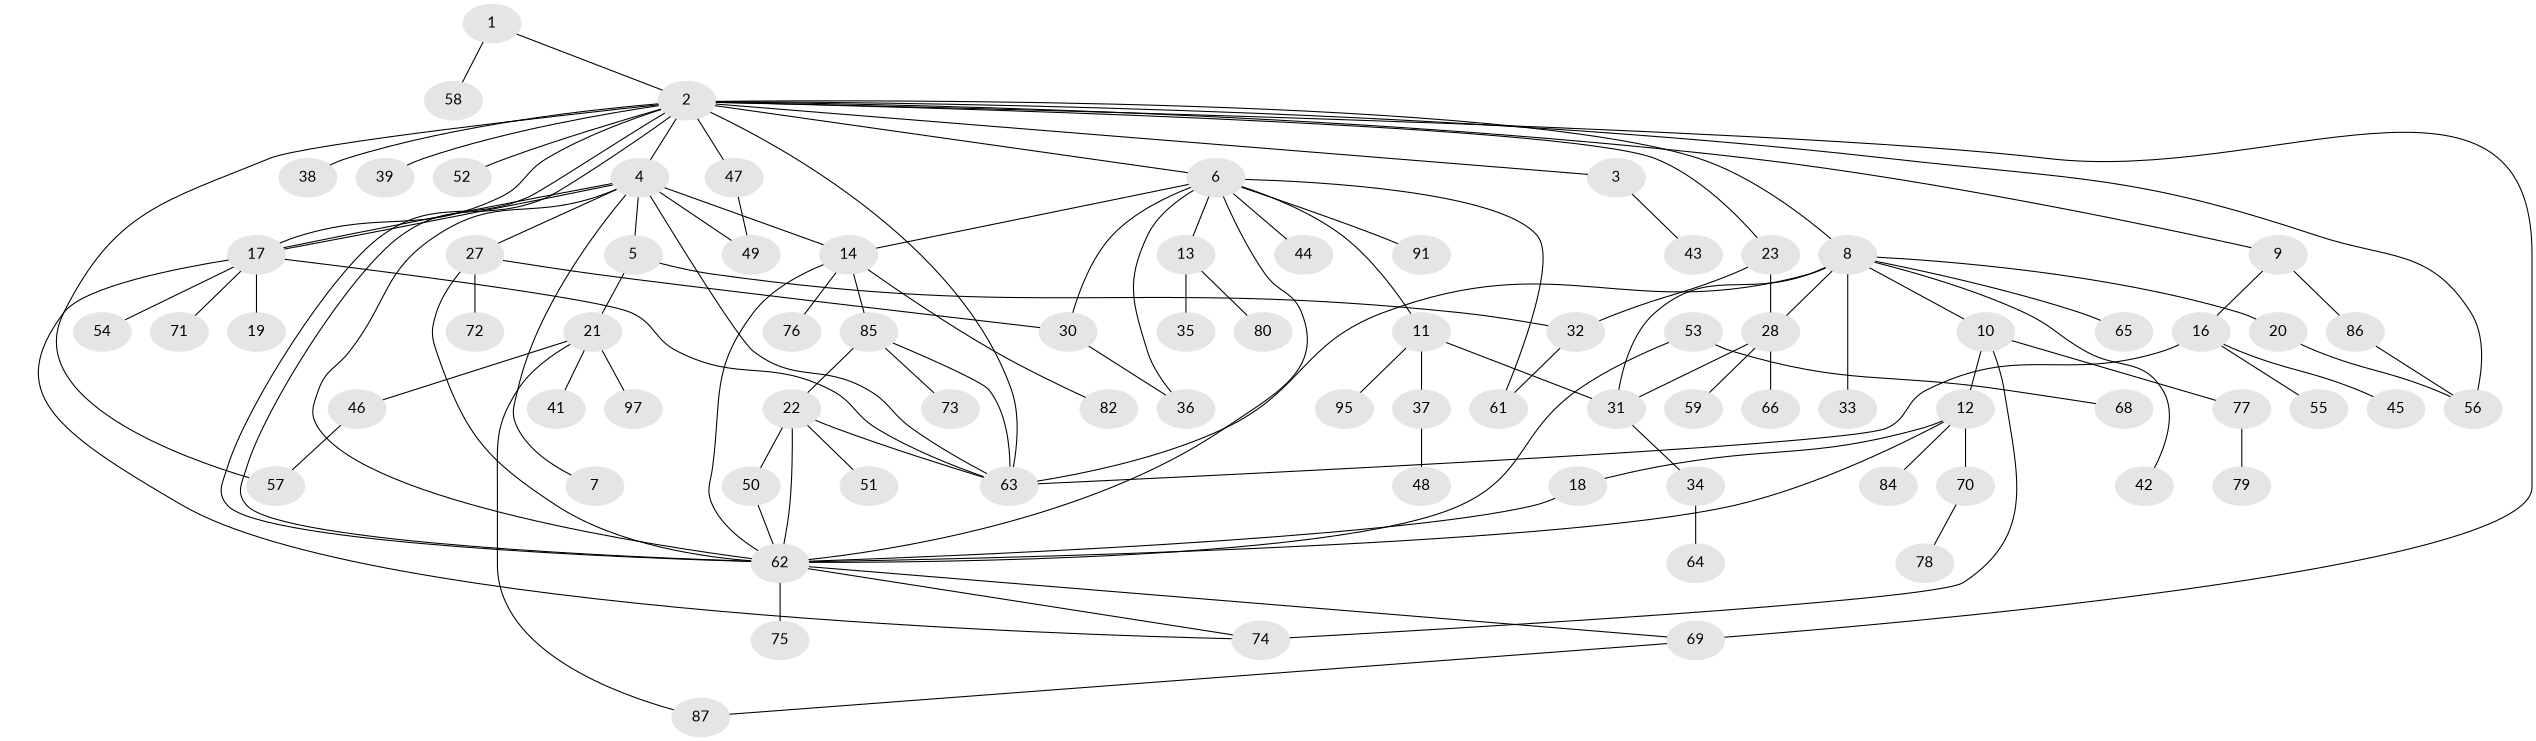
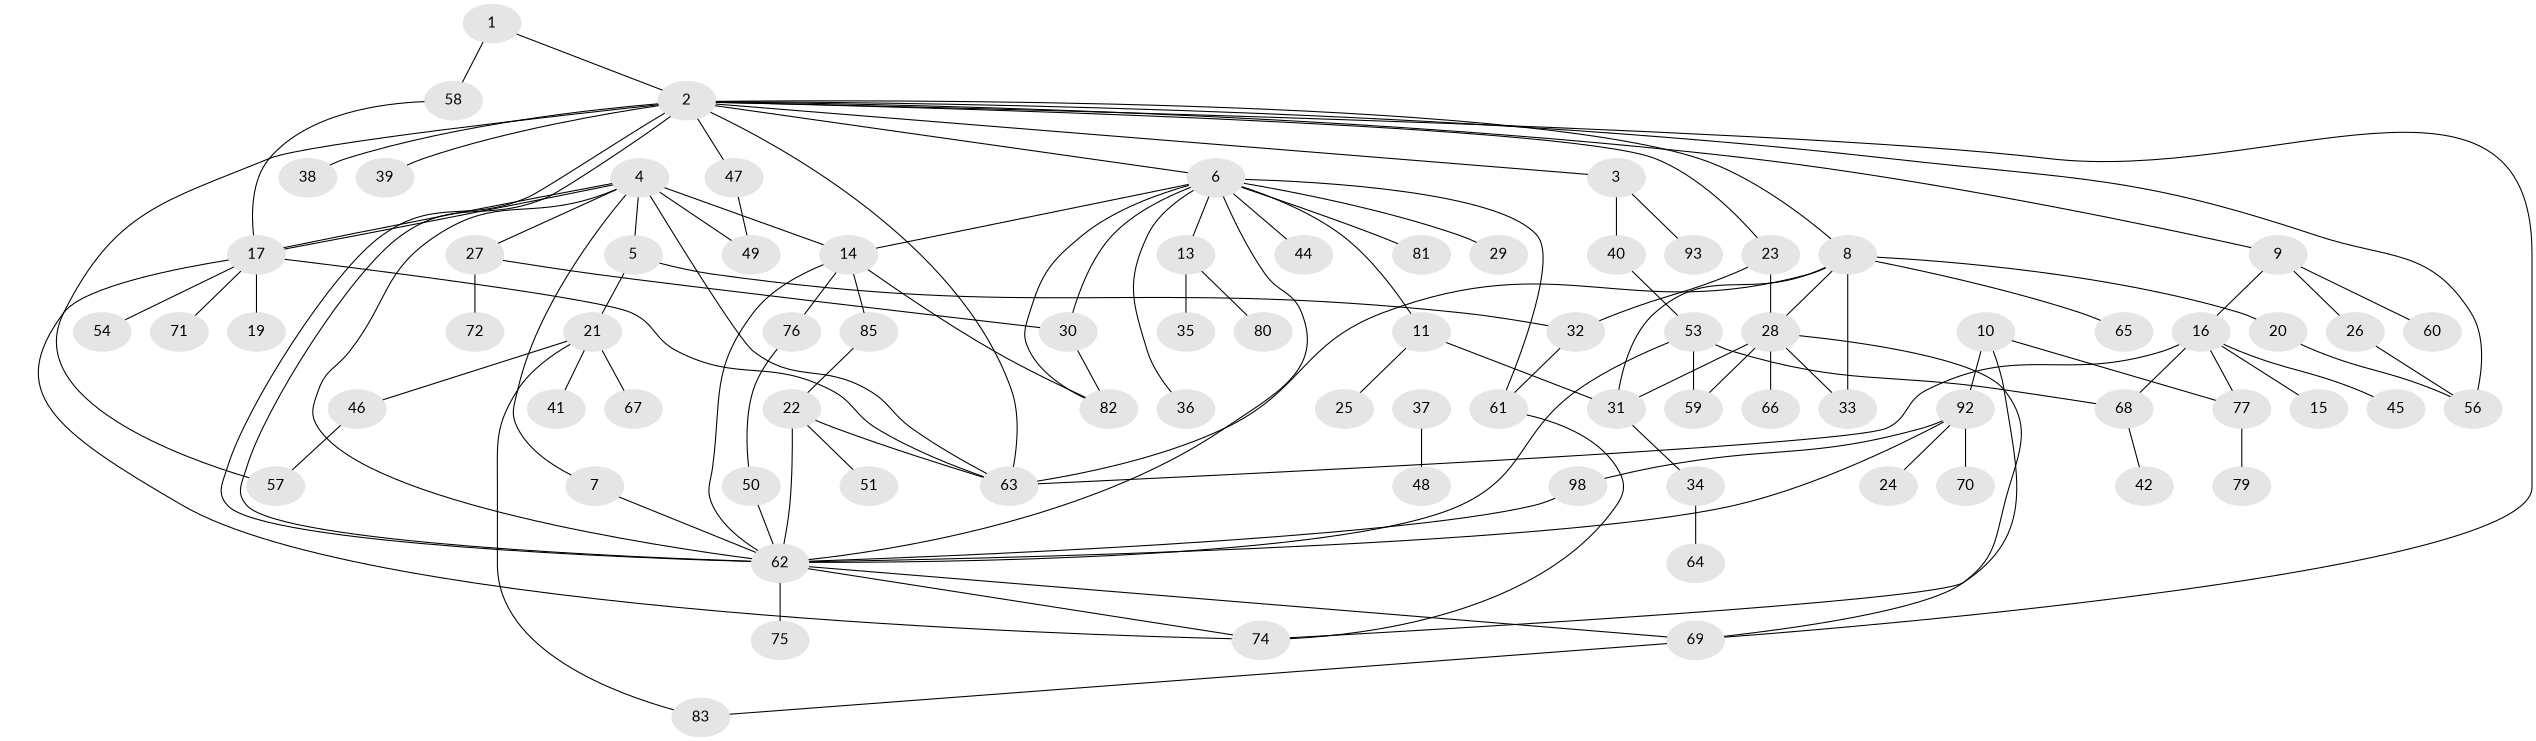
  graph {
    fontname=Lato
    node [color=gray90 fontname=Lato style=filled]
    edge [fontname=Lato]
    1
    2
    58
    3
    4
    6
    8
    9
    17
    23
    38
    39
    47
-   52
    56
    57
    62
    63
    69
-   43
+   40
+   43 [label=93]
    5
    7
    14
    27
    49
    11
    13
+   29
    30
    36
    44
    61
-   81 [label=91]
+   81
    82
    10
    20
    28
    31
    33
    42
    65
    16
-   26 [label=86]
+   26
+   60
    74
    19
    54
    71
    32
    75
-   83 [label=87]
+   83
    53
    21
    n55 [label=85]
    76
    72
    41
    46
-   67 [label=97]
-   25 [label=95]
+   67
+   25
    37
    35
    80
-   12
+   12 [label=92]
    77
    59
    66
    34
    45
-   55
+   55 [label=15]
    68
-   18
-   24 [label=84]
+   18 [label=98]
+   24
    70
    79
    48
-   78
    22
-   73
    50
    51
    64
    1 -- 2
    1 -- 58
    2 -- 3
-   2 -- 4
    2 -- 6
    2 -- 8
    2 -- 9
-   2 -- 17
+   58 -- 17
    2 -- 23
    2 -- 38
    2 -- 39
    2 -- 47
-   2 -- 52
    2 -- 56
    2 -- 57
    2 -- 62
    2 -- 62
    2 -- 63
    2 -- 69
+   3 -- 40
    3 -- 43
    4 -- 17
    4 -- 17
    4 -- 62
    4 -- 63
    4 -- 5
    4 -- 7
    4 -- 14
    4 -- 27
    4 -- 49
    6 -- 62
    6 -- 14
    6 -- 11
    6 -- 13
+   6 -- 29
    6 -- 30
    6 -- 36
    6 -- 44
    6 -- 61
    6 -- 81
+   6 -- 82
    8 -- 63
-   8 -- 10
    8 -- 20
    8 -- 28
    8 -- 31
    8 -- 33
-   8 -- 42
+   68 -- 42
    8 -- 65
    9 -- 16
    9 -- 26
+   9 -- 60
    17 -- 63
    17 -- 74
    17 -- 19
    17 -- 54
    17 -- 71
    23 -- 28
    23 -- 32
    47 -- 49
    62 -- 69
    62 -- 74
    62 -- 75
    69 -- 83
+   40 -- 53
    5 -- 32
    5 -- 21
    14 -- 62
    14 -- 82
    14 -- n55
    14 -- 76
-   27 -- 62
+   7 -- 62
    27 -- 30
    27 -- 72
    11 -- 31
    11 -- 25
-   11 -- 37
    13 -- 35
    13 -- 80
-   30 -- 36
+   30 -- 82
+   61 -- 74
    10 -- 74
    10 -- 12
    10 -- 77
    20 -- 56
+   28 -- 69
    28 -- 31
+   28 -- 33
    28 -- 59
    28 -- 66
    31 -- 34
    16 -- 63
+   16 -- 77
    16 -- 45
    16 -- 55
+   16 -- 68
    26 -- 56
    32 -- 61
    53 -- 62
+   53 -- 59
    53 -- 68
    21 -- 83
    21 -- 41
    21 -- 46
    21 -- 67
-   n55 -- 63
    n55 -- 22
-   n55 -- 73
    46 -- 57
    37 -- 48
    12 -- 62
    12 -- 18
    12 -- 24
    12 -- 70
    77 -- 79
    34 -- 64
    18 -- 62
-   70 -- 78
    22 -- 62
    22 -- 63
-   22 -- 50
+   76 -- 50
    22 -- 51
    50 -- 62
  }
